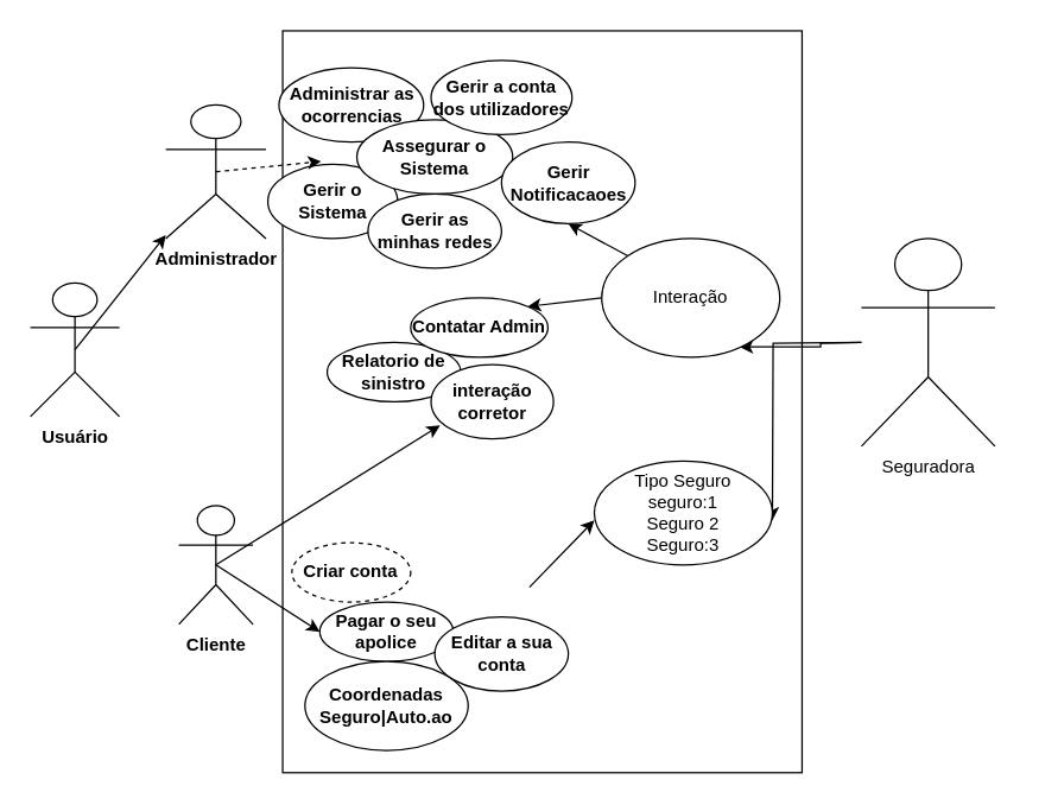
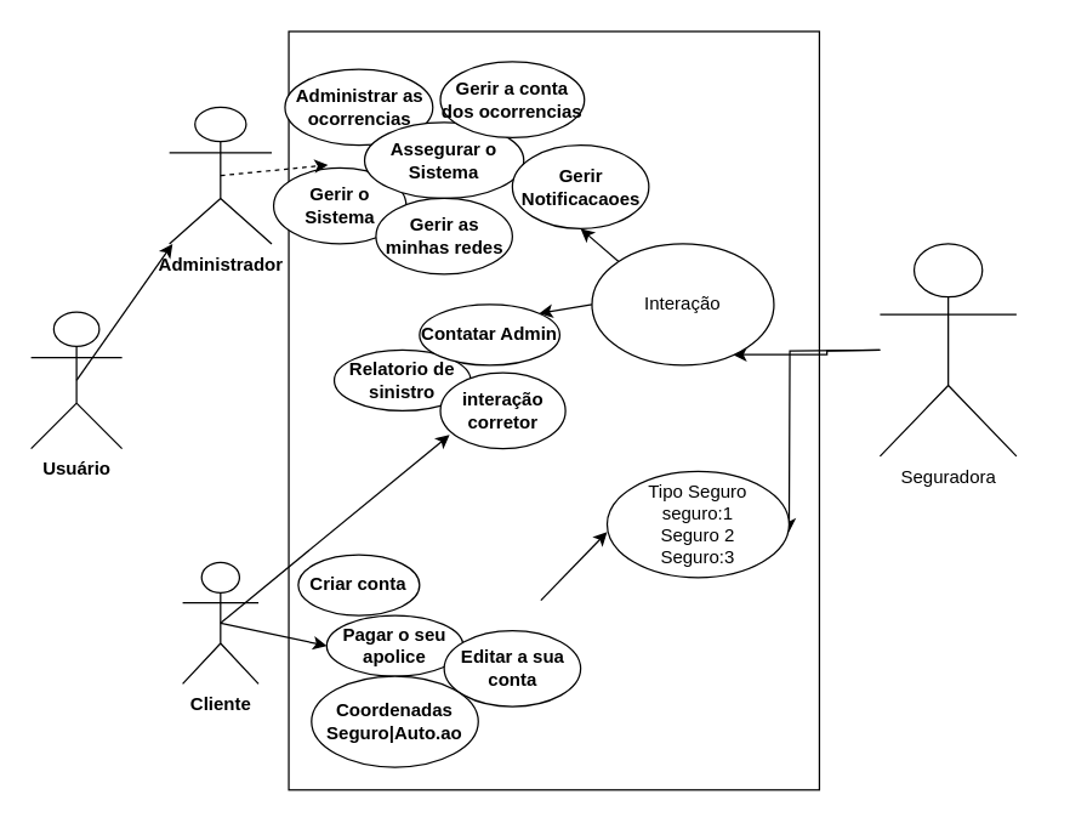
  <mxCell id="0" />
  <mxCell id="1" parent="0" />
  <mxCell id="2" value="" style="rounded=0;whiteSpace=wrap;html=1;" parent="1" vertex="1"><mxGeometry x="190" y="20" width="350" height="500" as="geometry" /></mxCell>
- <mxCell id="3" value="&lt;b&gt;Usuário&lt;/b&gt;" style="shape=umlActor;verticalLabelPosition=bottom;verticalAlign=top;html=1;outlineConnect=0;" parent="1" vertex="1"><mxGeometry x="20" y="190" width="60" height="90" as="geometry" /></mxCell>
+ <mxCell id="3" value="&lt;b&gt;Usuário&lt;/b&gt;" style="shape=umlActor;verticalLabelPosition=bottom;verticalAlign=top;html=1;outlineConnect=0;" parent="1" vertex="1"><mxGeometry x="20" y="205" width="60" height="90" as="geometry" /></mxCell>
  <mxCell id="4" value="&lt;b&gt;Administrador&lt;/b&gt;" style="shape=umlActor;verticalLabelPosition=bottom;verticalAlign=top;html=1;outlineConnect=0;" parent="1" vertex="1"><mxGeometry x="111.25" y="70" width="67.5" height="90" as="geometry" /></mxCell>
  <mxCell id="5" value="&lt;b&gt;Gerir o Sistema&lt;/b&gt;" style="ellipse;whiteSpace=wrap;html=1;" parent="1" vertex="1"><mxGeometry x="180" y="110" width="87.5" height="50" as="geometry" /></mxCell>
  <mxCell id="6" value="&lt;b&gt;Relatorio de sinistro&lt;/b&gt;" style="ellipse;whiteSpace=wrap;html=1;" parent="1" vertex="1"><mxGeometry x="220" y="230" width="90" height="40" as="geometry" /></mxCell>
  <mxCell id="7" value="&lt;b&gt;Administrar as ocorrencias&lt;/b&gt;" style="ellipse;whiteSpace=wrap;html=1;" parent="1" vertex="1"><mxGeometry x="187.5" y="45" width="97.5" height="50" as="geometry" /></mxCell>
  <mxCell id="8" value="&lt;b&gt;Assegurar o Sistema&lt;/b&gt;" style="ellipse;whiteSpace=wrap;html=1;" parent="1" vertex="1"><mxGeometry x="240" y="80" width="105" height="50" as="geometry" /></mxCell>
  <mxCell id="9" style="edgeStyle=none;rounded=0;orthogonalLoop=1;jettySize=auto;html=1;exitX=0.5;exitY=0;exitDx=0;exitDy=0;entryX=0.5;entryY=1;entryDx=0;entryDy=0;endArrow=none;endFill=0;strokeColor=#000000;" parent="1" edge="1"><mxGeometry relative="1" as="geometry"><mxPoint x="695" y="390" as="targetPoint" /></mxGeometry></mxCell>
  <mxCell id="10" value="&lt;b&gt;Gerir Notificacaoes&lt;/b&gt;" style="ellipse;whiteSpace=wrap;html=1;" parent="1" vertex="1"><mxGeometry x="337.5" y="95" width="90" height="55" as="geometry" /></mxCell>
  <mxCell id="11" value="&lt;b&gt;Contatar Admin&lt;/b&gt;" style="ellipse;whiteSpace=wrap;html=1;" parent="1" vertex="1"><mxGeometry x="276.25" y="200" width="92.5" height="40" as="geometry" /></mxCell>
  <mxCell id="12" value="&lt;b&gt;&lt;font style=&quot;font-size: 12px&quot;&gt;interação corretor&lt;/font&gt;&lt;/b&gt;" style="ellipse;whiteSpace=wrap;html=1;" parent="1" vertex="1"><mxGeometry x="290" y="245" width="82.5" height="50" as="geometry" /></mxCell>
- <mxCell id="13" value="&lt;b&gt;Gerir a conta dos utilizadores&lt;/b&gt;" style="ellipse;whiteSpace=wrap;html=1;" parent="1" vertex="1"><mxGeometry x="290" y="40" width="95" height="50" as="geometry" /></mxCell>
+ <mxCell id="13" value="&lt;b&gt;Gerir a conta dos ocorrencias&lt;/b&gt;" style="ellipse;whiteSpace=wrap;html=1;" parent="1" vertex="1"><mxGeometry x="290" y="40" width="95" height="50" as="geometry" /></mxCell>
  <mxCell id="14" value="&lt;b&gt;Gerir as minhas redes&lt;/b&gt;" style="ellipse;whiteSpace=wrap;html=1;" parent="1" vertex="1"><mxGeometry x="247.5" y="130" width="90" height="50" as="geometry" /></mxCell>
- <mxCell id="15" value="&lt;b&gt;Cliente&lt;/b&gt;" style="shape=umlActor;verticalLabelPosition=bottom;verticalAlign=top;html=1;outlineConnect=0;" parent="1" vertex="1"><mxGeometry x="120" y="340" width="50" height="80" as="geometry" /></mxCell>
- <mxCell id="16" value="&lt;b&gt;Criar conta&lt;/b&gt;" style="ellipse;whiteSpace=wrap;html=1;dashed=1;" parent="1" vertex="1"><mxGeometry x="196.25" y="365" width="80" height="40" as="geometry" /></mxCell>
+ <mxCell id="15" value="&lt;b&gt;Cliente&lt;/b&gt;" style="shape=umlActor;verticalLabelPosition=bottom;verticalAlign=top;html=1;outlineConnect=0;" parent="1" vertex="1"><mxGeometry x="120" y="370" width="50" height="80" as="geometry" /></mxCell>
+ <mxCell id="16" value="&lt;b&gt;Criar conta&lt;/b&gt;" style="ellipse;whiteSpace=wrap;html=1;" parent="1" vertex="1"><mxGeometry x="196.25" y="365" width="80" height="40" as="geometry" /></mxCell>
  <mxCell id="17" value="&lt;b&gt;Pagar o seu apolice&lt;/b&gt;" style="ellipse;whiteSpace=wrap;html=1;" parent="1" vertex="1"><mxGeometry x="215" y="405" width="90" height="40" as="geometry" /></mxCell>
  <mxCell id="18" value="&lt;b&gt;Editar a sua conta&lt;/b&gt;" style="ellipse;whiteSpace=wrap;html=1;" parent="1" vertex="1"><mxGeometry x="292.5" y="415" width="90" height="50" as="geometry" /></mxCell>
  <mxCell id="19" value="&lt;b&gt;Coordenadas Seguro|Auto.ao&lt;/b&gt;" style="ellipse;whiteSpace=wrap;html=1;" parent="1" vertex="1"><mxGeometry x="205" y="445" width="110" height="60" as="geometry" /></mxCell>
  <mxCell id="20" style="edgeStyle=orthogonalEdgeStyle;rounded=0;orthogonalLoop=1;jettySize=auto;html=1;" parent="1" edge="1"><mxGeometry relative="1" as="geometry"><mxPoint x="520" y="350" as="targetPoint" /><mxPoint x="580" y="230" as="sourcePoint" /></mxGeometry></mxCell>
  <mxCell id="21" style="edgeStyle=orthogonalEdgeStyle;rounded=0;orthogonalLoop=1;jettySize=auto;html=1;entryX=0.775;entryY=0.913;entryDx=0;entryDy=0;entryPerimeter=0;" parent="1" target="30" edge="1"><mxGeometry relative="1" as="geometry"><mxPoint x="580" y="230" as="sourcePoint" /></mxGeometry></mxCell>
  <mxCell id="22" value="Tipo Seguro&lt;br&gt;seguro:1&lt;br&gt;Seguro 2&lt;br&gt;Seguro:3" style="ellipse;whiteSpace=wrap;html=1;" parent="1" vertex="1"><mxGeometry x="400" y="310" width="120" height="70" as="geometry" /></mxCell>
  <mxCell id="23" value="" style="endArrow=classic;html=1;exitX=1;exitY=0.5;exitDx=0;exitDy=0;" parent="1" edge="1"><mxGeometry width="50" height="50" relative="1" as="geometry"><mxPoint x="356.25" y="395" as="sourcePoint" /><mxPoint x="400" y="350" as="targetPoint" /></mxGeometry></mxCell>
  <mxCell id="24" value="" style="endArrow=classic;html=1;exitX=0.5;exitY=0.5;exitDx=0;exitDy=0;exitPerimeter=0;entryX=0.411;entryY=-0.04;entryDx=0;entryDy=0;entryPerimeter=0;dashed=1;" parent="1" source="4" target="5" edge="1"><mxGeometry width="50" height="50" relative="1" as="geometry"><mxPoint x="450" y="290" as="sourcePoint" /><mxPoint y="240" as="targetPoint" x="500" /></mxGeometry></mxCell>
  <mxCell id="25" value="" style="endArrow=classic;html=1;exitX=0.5;exitY=0.5;exitDx=0;exitDy=0;exitPerimeter=0;entryX=0.073;entryY=0.82;entryDx=0;entryDy=0;entryPerimeter=0;" parent="1" source="15" target="12" edge="1"><mxGeometry width="50" height="50" relative="1" as="geometry"><mxPoint x="450" y="290" as="sourcePoint" /><mxPoint y="240" as="targetPoint" x="500" /></mxGeometry></mxCell>
  <mxCell id="26" value="" style="endArrow=classic;html=1;exitX=0.5;exitY=0.5;exitDx=0;exitDy=0;exitPerimeter=0;entryX=0;entryY=0.5;entryDx=0;entryDy=0;" parent="1" source="15" target="17" edge="1"><mxGeometry width="50" height="50" relative="1" as="geometry"><mxPoint x="450" y="290" as="sourcePoint" /><mxPoint y="240" as="targetPoint" x="500" /></mxGeometry></mxCell>
  <mxCell id="27" value="" style="endArrow=classic;html=1;exitX=0.5;exitY=0.5;exitDx=0;exitDy=0;exitPerimeter=0;" parent="1" source="3" target="4" edge="1"><mxGeometry width="50" height="50" relative="1" as="geometry"><mxPoint x="450" y="290" as="sourcePoint" /><mxPoint y="240" as="targetPoint" x="500" /></mxGeometry></mxCell>
  <mxCell id="28" style="edgeStyle=none;rounded=0;orthogonalLoop=1;jettySize=auto;html=1;exitX=0;exitY=0;exitDx=0;exitDy=0;entryX=0.5;entryY=1;entryDx=0;entryDy=0;" parent="1" source="30" target="10" edge="1"><mxGeometry relative="1" as="geometry" /></mxCell>
  <mxCell id="29" style="edgeStyle=none;rounded=0;orthogonalLoop=1;jettySize=auto;html=1;exitX=0;exitY=0.5;exitDx=0;exitDy=0;entryX=1;entryY=0;entryDx=0;entryDy=0;" parent="1" source="30" target="11" edge="1"><mxGeometry relative="1" as="geometry" /></mxCell>
- <mxCell id="30" value="Interação" style="ellipse;whiteSpace=wrap;html=1;" parent="1" vertex="1"><mxGeometry x="405" y="160" width="120" height="80" as="geometry" /></mxCell>
+ <mxCell id="30" value="Interação" style="ellipse;whiteSpace=wrap;html=1;" parent="1" vertex="1"><mxGeometry x="390" y="160" width="120" height="80" as="geometry" /></mxCell>
  <mxCell id="31" value="Seguradora" style="shape=umlActor;verticalLabelPosition=bottom;verticalAlign=top;html=1;outlineConnect=0;" parent="1" vertex="1"><mxGeometry x="580" y="160" width="90" height="140" as="geometry" /></mxCell>
